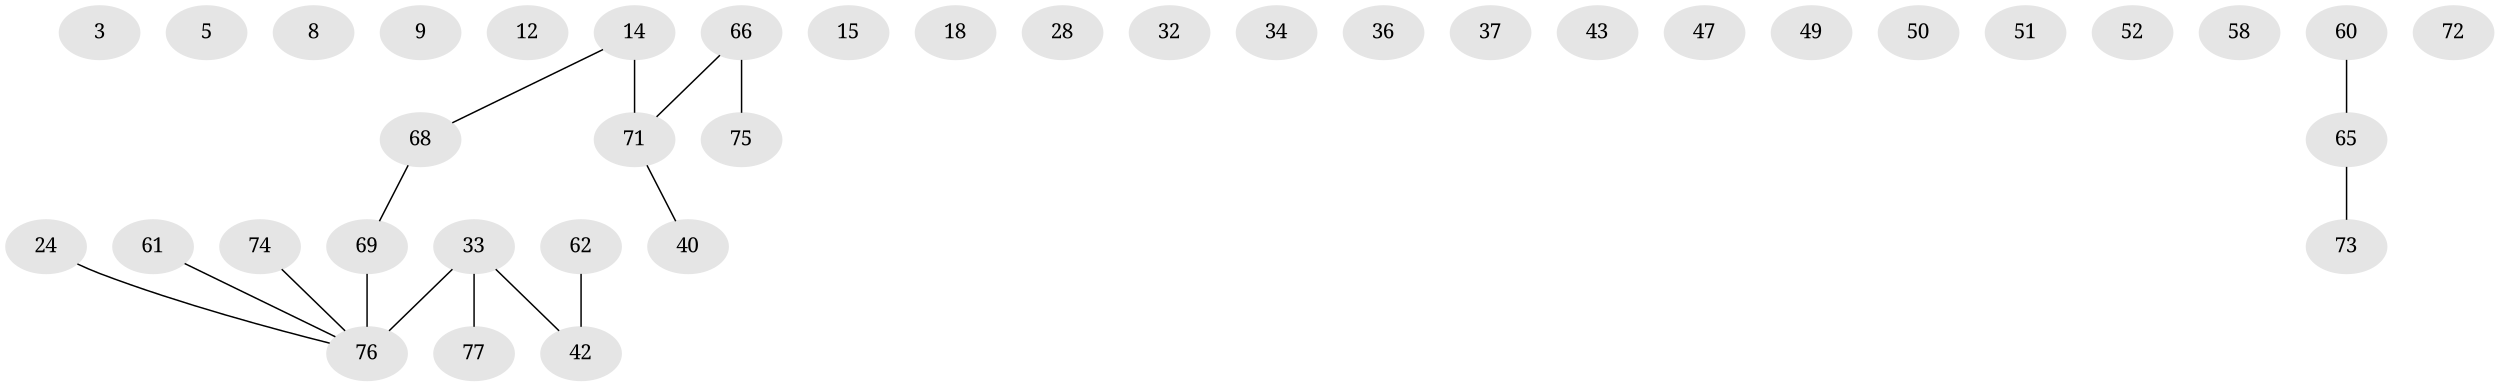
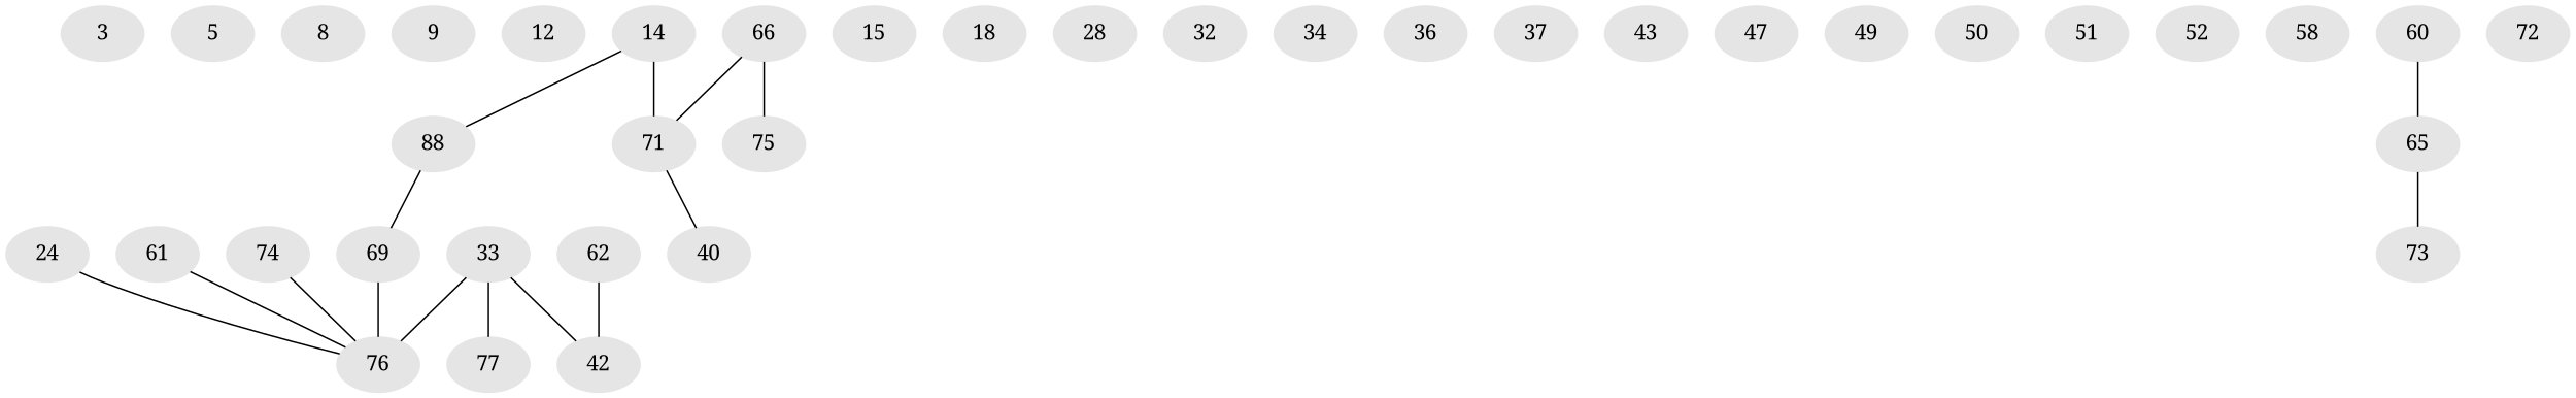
  graph {
    fontname="Noto Serif"
    node [color=gray90 fontname="Noto Serif" style=filled]
    edge [fontname="Noto Serif"]
    3
    5
    8
    9
    12
-   68 [super="+7+10+20+23+31+46+63+53"]
+   68 [super="+7+10+20+23+31+46+63+53" label=88]
    14
    71 [super="+17"]
    69 [super="+59"]
    40
    15
    18
    24 [super="+19"]
    76 [super="+48+70"]
    28 [super="+16"]
    32
    33
    42
    77
    34
    36
    37 [super="+21"]
    43
    47
    49
    50
    51
    52
    58 [super="+25"]
    60 [super="+38"]
    65
    73
    61
    62 [super="+30"]
    66 [super="+44"]
    75
    72 [super="+55+13+45+56"]
    74
    68 -- 69
    14 -- 68
    14 -- 71 [weight=2]
    71 -- 40
    69 -- 76
    24 -- 76
    33 -- 76 [weight=3]
    33 -- 42
    33 -- 77
    60 -- 65
    65 -- 73
    61 -- 76
    62 -- 42
    66 -- 71
    66 -- 75
    74 -- 76
  }
